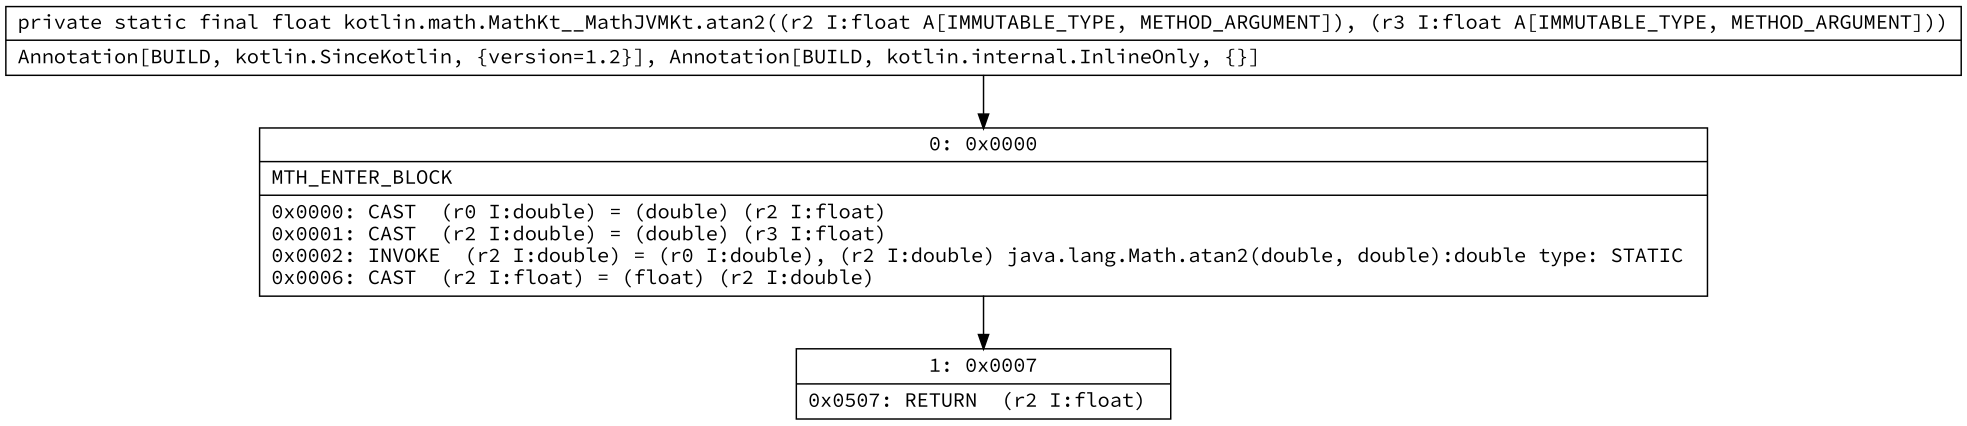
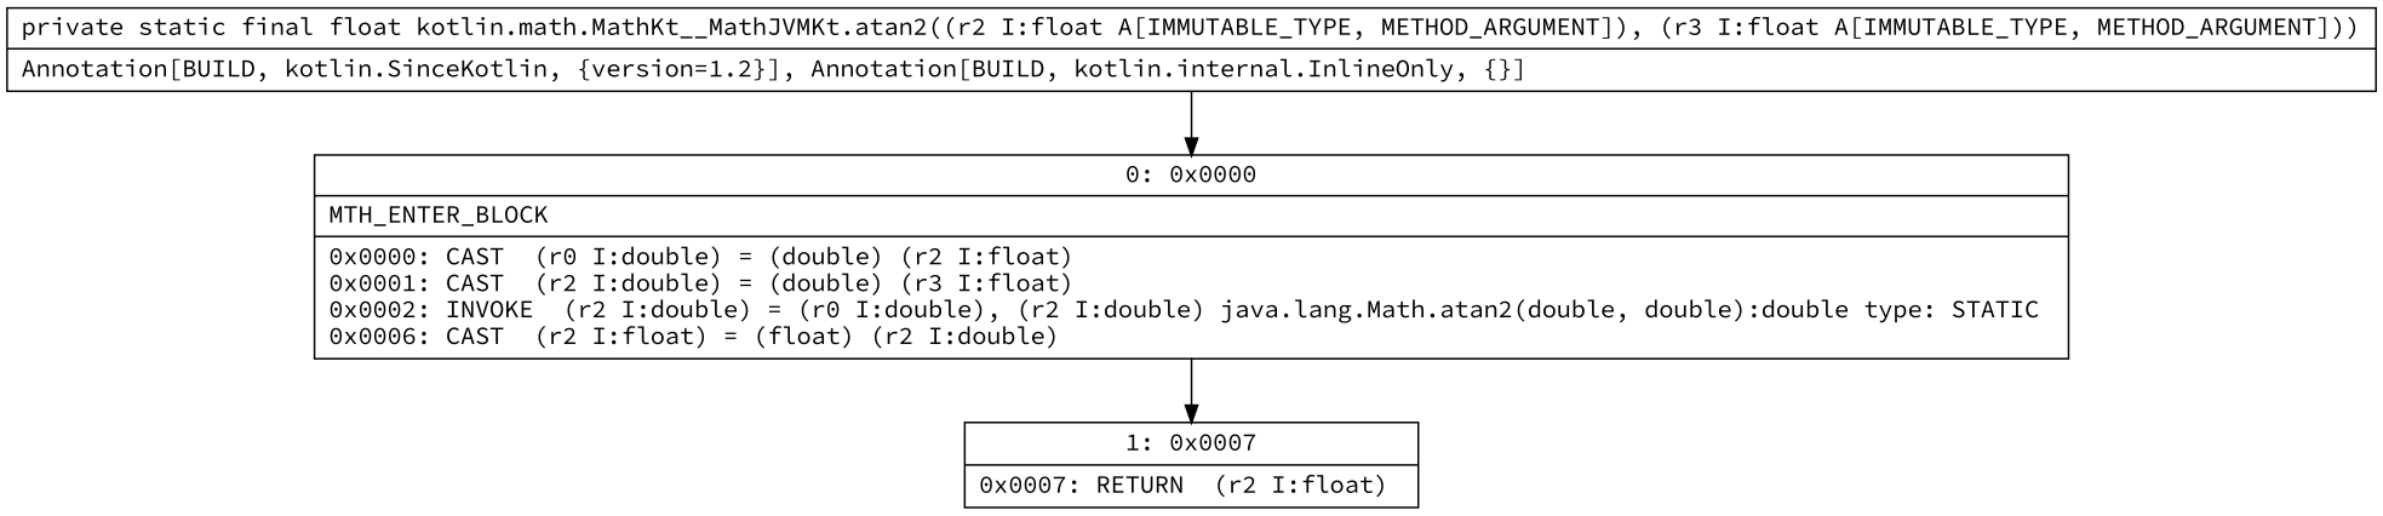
  digraph {
    fontname="Source Code Pro"
    node [shape=record fontname="Source Code Pro"]
    edge [fontname="Source Code Pro"]
    n1 [label="{0\:\ 0x0000|MTH_ENTER_BLOCK\l|0x0000: CAST  (r0 I:double) = (double) (r2 I:float) \l0x0001: CAST  (r2 I:double) = (double) (r3 I:float) \l0x0002: INVOKE  (r2 I:double) = (r0 I:double), (r2 I:double) java.lang.Math.atan2(double, double):double type: STATIC \l0x0006: CAST  (r2 I:float) = (float) (r2 I:double) \l}"]
-   n2 [label="{1\:\ 0x0007|0x0507: RETURN  (r2 I:float) \l}"]
+   n2 [label="{1\:\ 0x0007|0x0007: RETURN  (r2 I:float) \l}"]
    n3 [label="{private static final float kotlin.math.MathKt__MathJVMKt.atan2((r2 I:float A[IMMUTABLE_TYPE, METHOD_ARGUMENT]), (r3 I:float A[IMMUTABLE_TYPE, METHOD_ARGUMENT]))  | Annotation[BUILD, kotlin.SinceKotlin, \{version=1.2\}], Annotation[BUILD, kotlin.internal.InlineOnly, \{\}]\l}"]
    n1 -> n2
    n3 -> n1
  }
